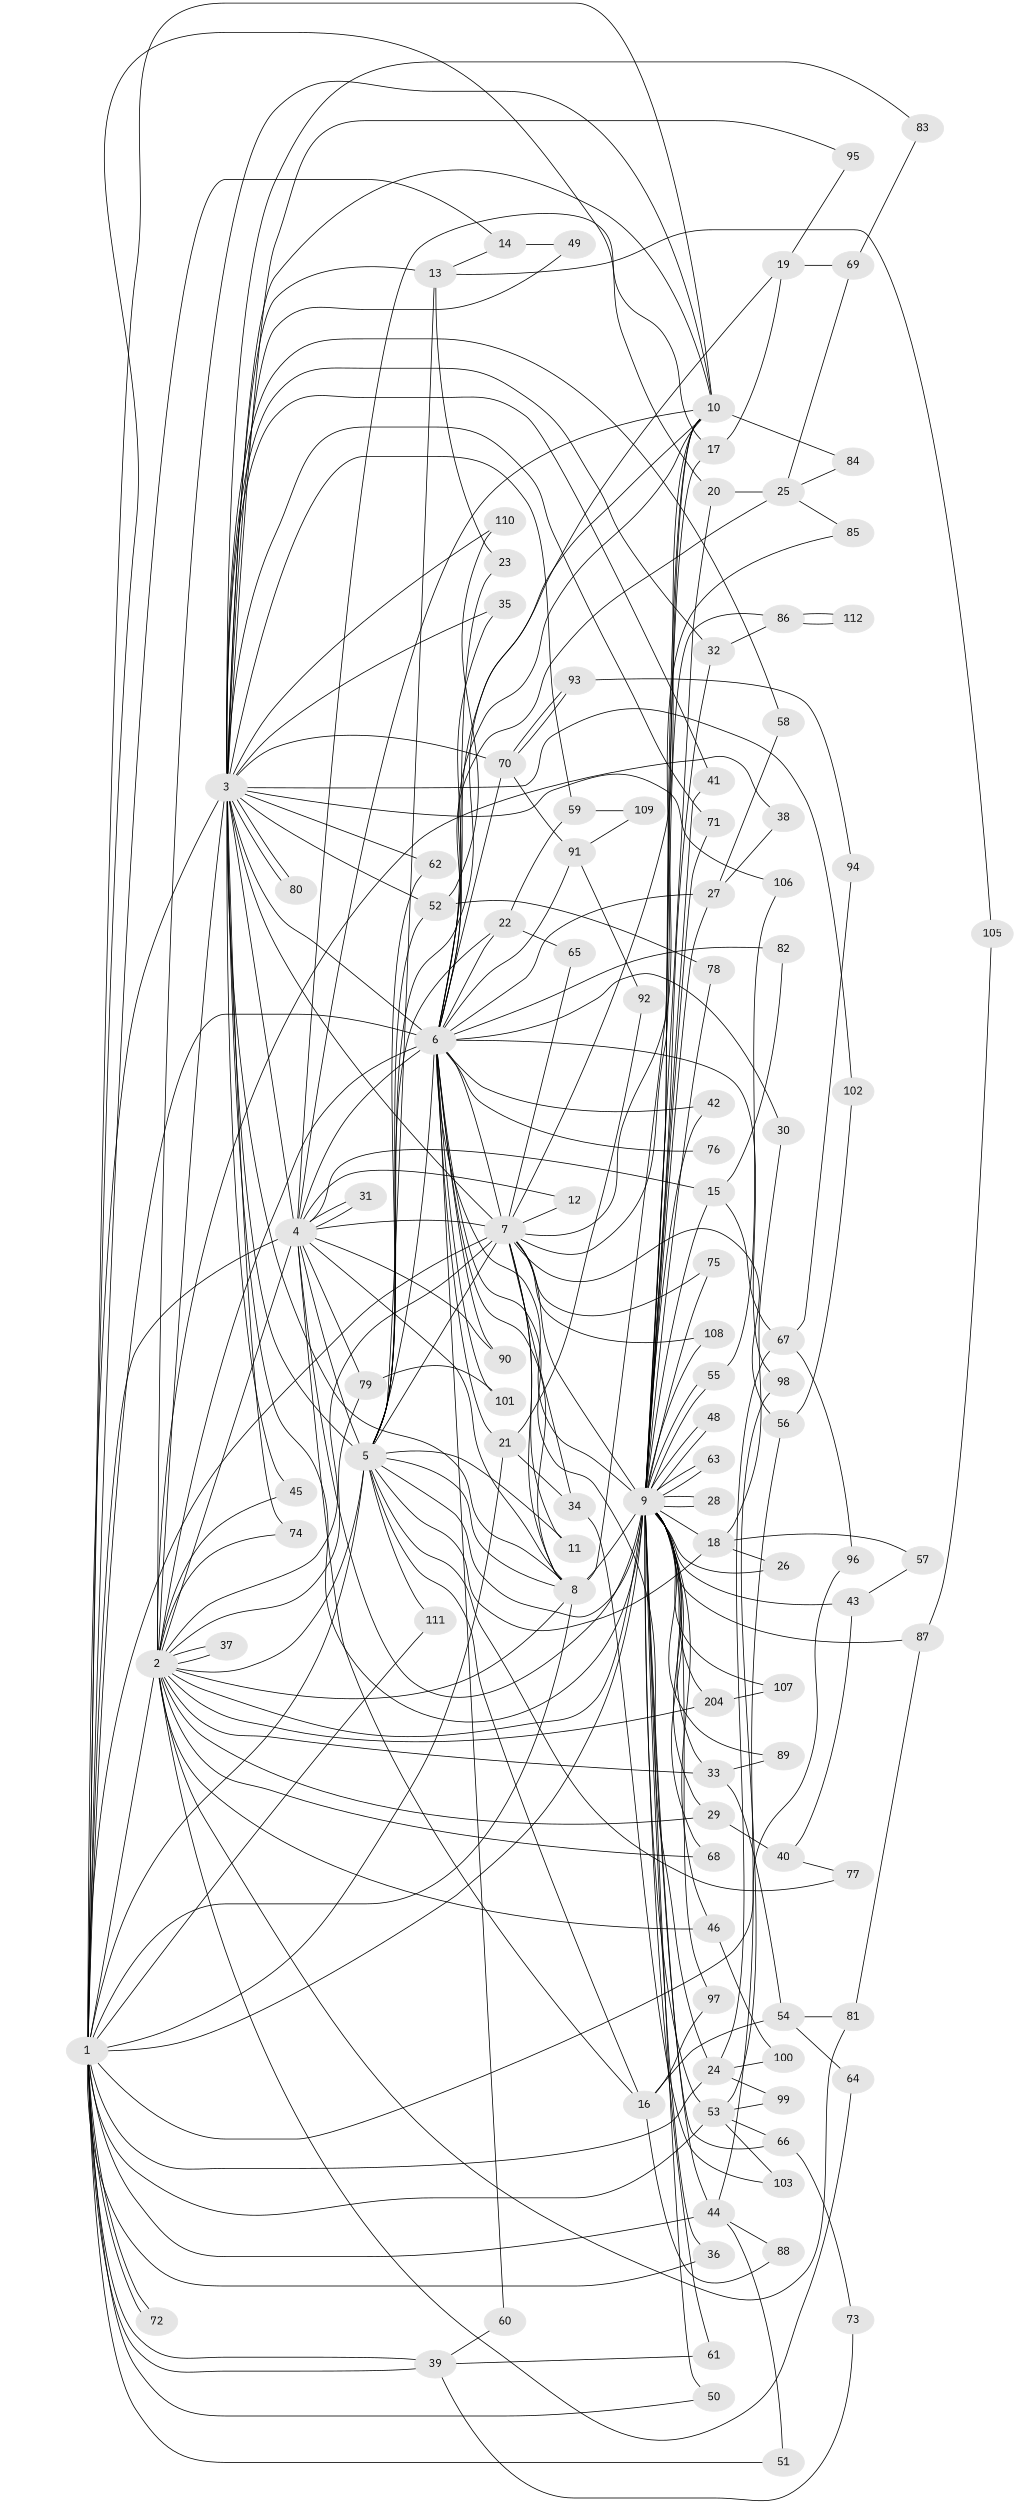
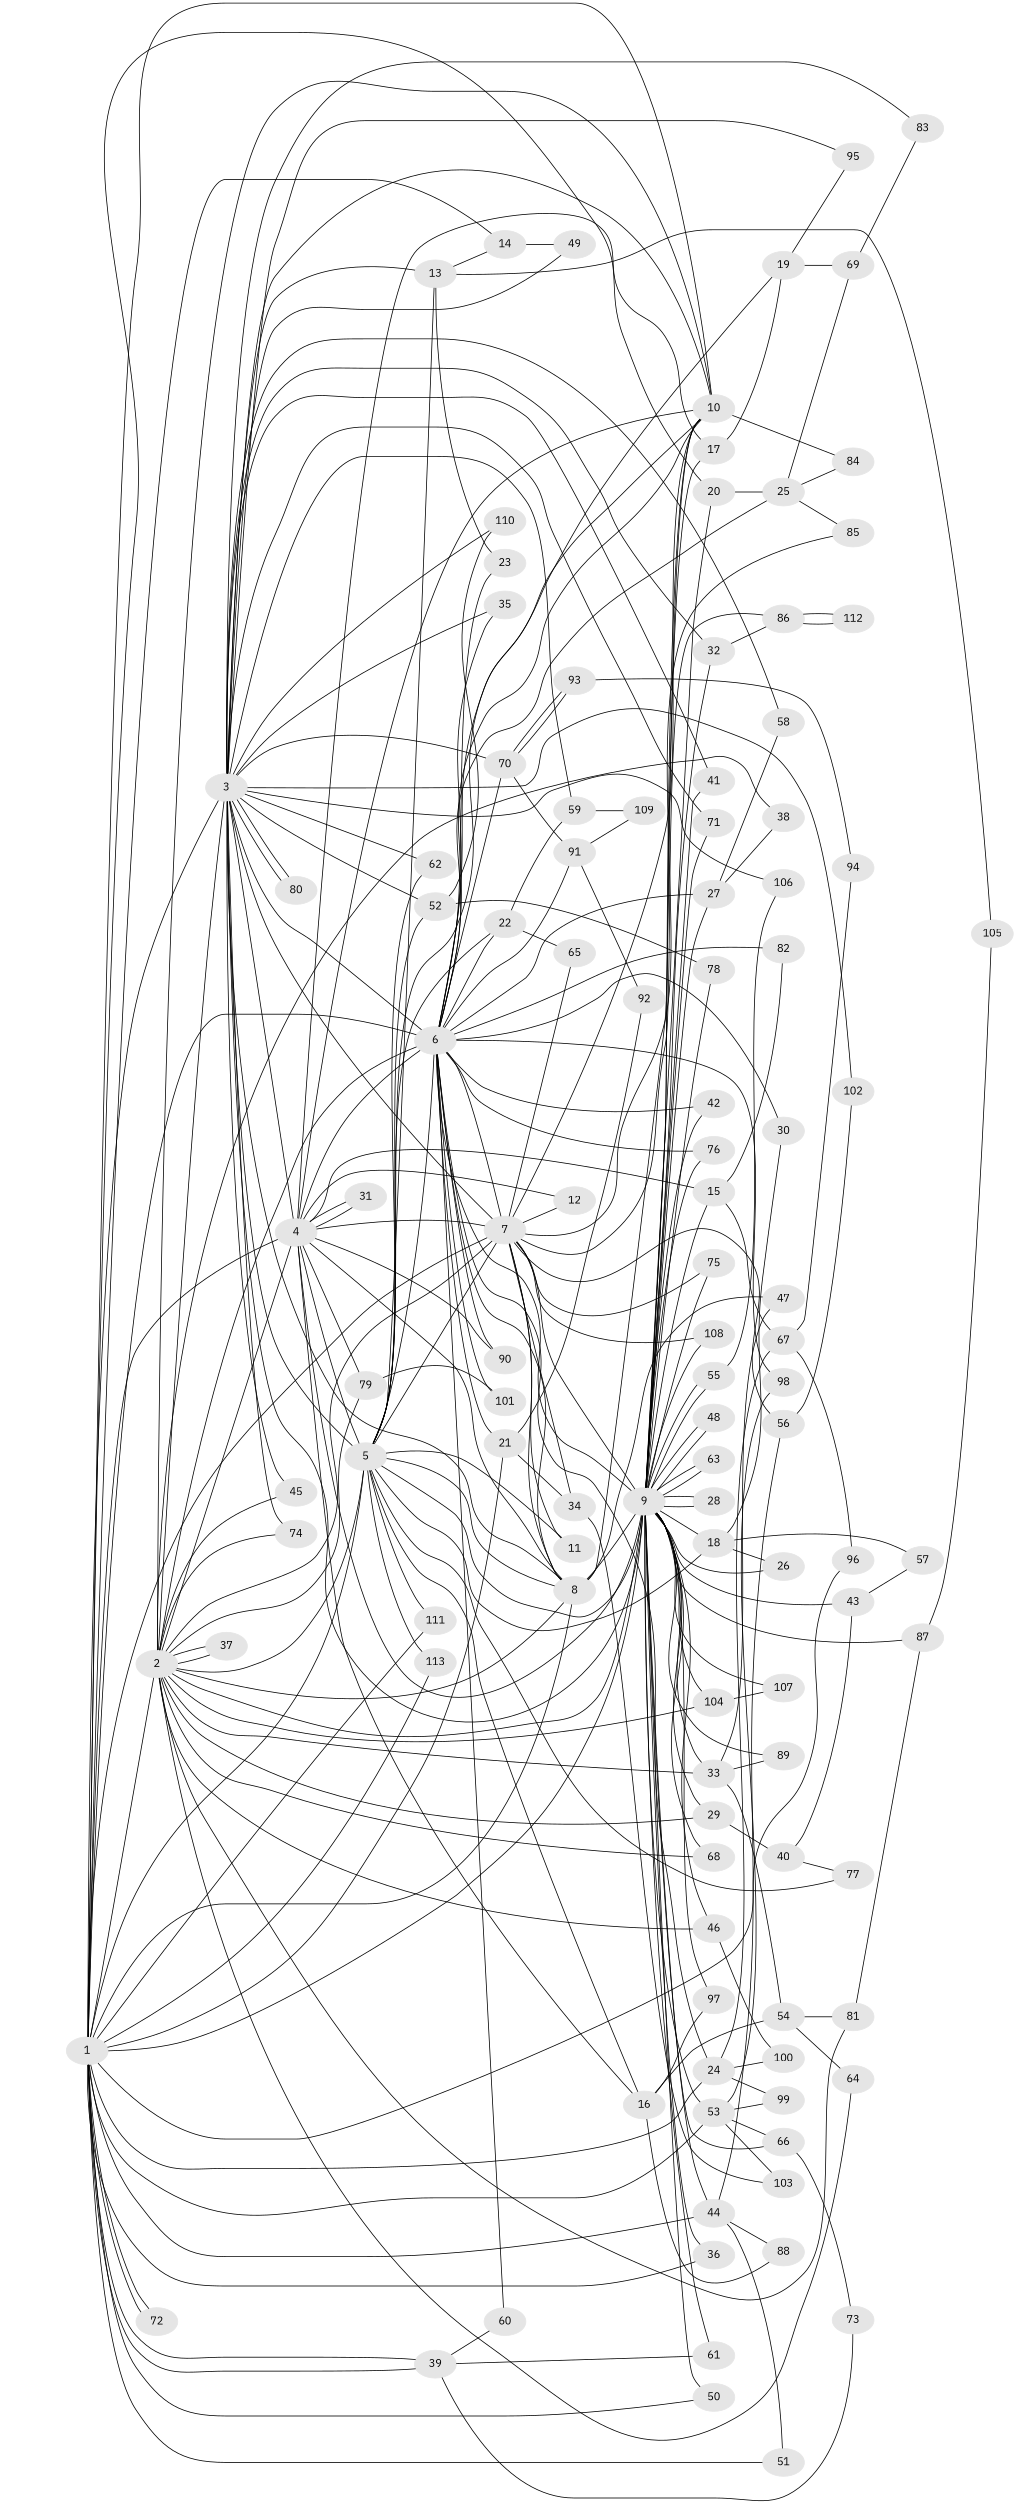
  graph {
    fontname="IBM Plex Sans"
    rankdir=LR
    node [color=gray90 fontname="IBM Plex Sans" style=filled]
    edge [fontname="IBM Plex Sans"]
    1
    2
    3
    4
    5
    6
    7
    8
    9
    10
    14
    20
    21
    24
    36
    39
    44
    50
    51
    53
    72
    96
    111
+   113
    29
    33
    37
    38
    45
    46
    64
    68
    74
    79
    81
-   104 [label=204]
+   104
    13
    32
    35
    41
    49
    52
    58
    59
    62
    70
    71
    80
    83
    95
    102
    106
    110
    12
    15
    16
    17
    31
    90
    11
    18
    22
    77
    19
    23
    25
    27
    30
    42
    60
    76
    82
    91
    98
    101
    34
    56
    65
    75
    85
    86
    108
+   47
    26
    28
    43
    48
    55
    61
    63
    66
    78
    87
    89
    97
    107
    84
    92
    67
    99
    100
    73
    88
    103
    40
    54
    105
    109
    93
    57
    69
    112
    94
    1 -- 2
    1 -- 3
    1 -- 4
    1 -- 5
    1 -- 6
    1 -- 7
    1 -- 8
    1 -- 9
    1 -- 10
    1 -- 14
    1 -- 20
    1 -- 21
    1 -- 24
    1 -- 36
    1 -- 39
    1 -- 39
    1 -- 44
    1 -- 50
    1 -- 51
    1 -- 53
    1 -- 72
    1 -- 72
    1 -- 96
    1 -- 111
+   1 -- 113
    2 -- 3
    2 -- 4
    2 -- 5
    2 -- 6
    2 -- 7
    2 -- 8
    2 -- 9
    2 -- 10
    2 -- 29
    2 -- 33
    2 -- 37
    2 -- 37
    2 -- 38
    2 -- 45
    2 -- 46
    2 -- 64
    2 -- 68
    2 -- 74
    2 -- 79
    2 -- 81
    2 -- 104
    3 -- 4
    3 -- 5
    3 -- 6
    3 -- 7
    3 -- 8
    3 -- 9
    3 -- 10
    3 -- 45
    3 -- 74
    3 -- 13
    3 -- 32
    3 -- 35
    3 -- 41
    3 -- 49
    3 -- 52
    3 -- 58
    3 -- 59
    3 -- 62
    3 -- 70
    3 -- 71
    3 -- 80
    3 -- 80
    3 -- 83
    3 -- 95
    3 -- 102
    3 -- 106
    3 -- 110
    4 -- 5
    4 -- 6
    4 -- 7
    4 -- 8
    4 -- 9
    4 -- 10
    4 -- 79
    4 -- 12
    4 -- 15
    4 -- 16
    4 -- 17
    4 -- 31
    4 -- 31
    4 -- 90
    5 -- 6
    5 -- 7
    5 -- 8
    5 -- 9
    5 -- 10
    5 -- 111
+   5 -- 113
    5 -- 13
    5 -- 52
    5 -- 62
    5 -- 16
    5 -- 11
    5 -- 18
    5 -- 22
    5 -- 77
    6 -- 7
    6 -- 8
    6 -- 9
    6 -- 10
    6 -- 21
    6 -- 24
    6 -- 35
    6 -- 70
    6 -- 90
    6 -- 22
    6 -- 19
    6 -- 23
    6 -- 25
    6 -- 27
    6 -- 30
    6 -- 42
    6 -- 60
    6 -- 76
    6 -- 82
    6 -- 91
    6 -- 98
    6 -- 101
    7 -- 8
    7 -- 9
    7 -- 10
    7 -- 12
    7 -- 11
    7 -- 34
    7 -- 56
    7 -- 65
    7 -- 75
    7 -- 85
    7 -- 86
    7 -- 108
    8 -- 9
    8 -- 10
+   8 -- 47
    9 -- 10
    9 -- 20
    9 -- 36
    9 -- 44
    9 -- 50
    9 -- 53
    9 -- 29
    9 -- 33
    9 -- 46
    9 -- 68
    9 -- 104
    9 -- 32
    9 -- 41
    9 -- 71
    9 -- 15
    9 -- 17
    9 -- 18
    9 -- 27
    9 -- 42
+   9 -- 76
    9 -- 75
    9 -- 108
    9 -- 26
    9 -- 28
    9 -- 28
    9 -- 43
    9 -- 48
    9 -- 48
    9 -- 55
    9 -- 55
    9 -- 61
    9 -- 63
    9 -- 63
    9 -- 66
    9 -- 78
    9 -- 87
    9 -- 89
    9 -- 97
    9 -- 107
    10 -- 84
    14 -- 49
    20 -- 25
    21 -- 34
    21 -- 92
    24 -- 67
    24 -- 99
    24 -- 100
    39 -- 60
    39 -- 61
    39 -- 73
    44 -- 51
    44 -- 56
    44 -- 88
    53 -- 98
    53 -- 66
    53 -- 99
    53 -- 103
    29 -- 40
+   33 -- 47
    33 -- 89
    33 -- 54
    46 -- 100
    79 -- 101
    81 -- 87
    104 -- 107
    13 -- 14
    13 -- 23
    13 -- 105
    32 -- 86
    52 -- 110
    52 -- 78
    59 -- 109
    70 -- 91
    70 -- 93
    70 -- 93
    15 -- 82
    15 -- 67
    16 -- 97
    16 -- 88
    16 -- 54
    17 -- 19
    18 -- 30
    18 -- 26
    18 -- 57
    22 -- 59
    22 -- 65
    19 -- 95
    19 -- 69
    25 -- 85
    25 -- 84
    25 -- 69
    27 -- 38
    27 -- 58
    91 -- 92
    91 -- 109
    34 -- 103
    56 -- 102
    86 -- 112
    86 -- 112
    43 -- 57
    55 -- 106
    66 -- 73
    87 -- 105
    67 -- 96
    67 -- 94
    40 -- 77
    40 -- 43
    54 -- 64
    54 -- 81
    93 -- 94
    69 -- 83
  }
